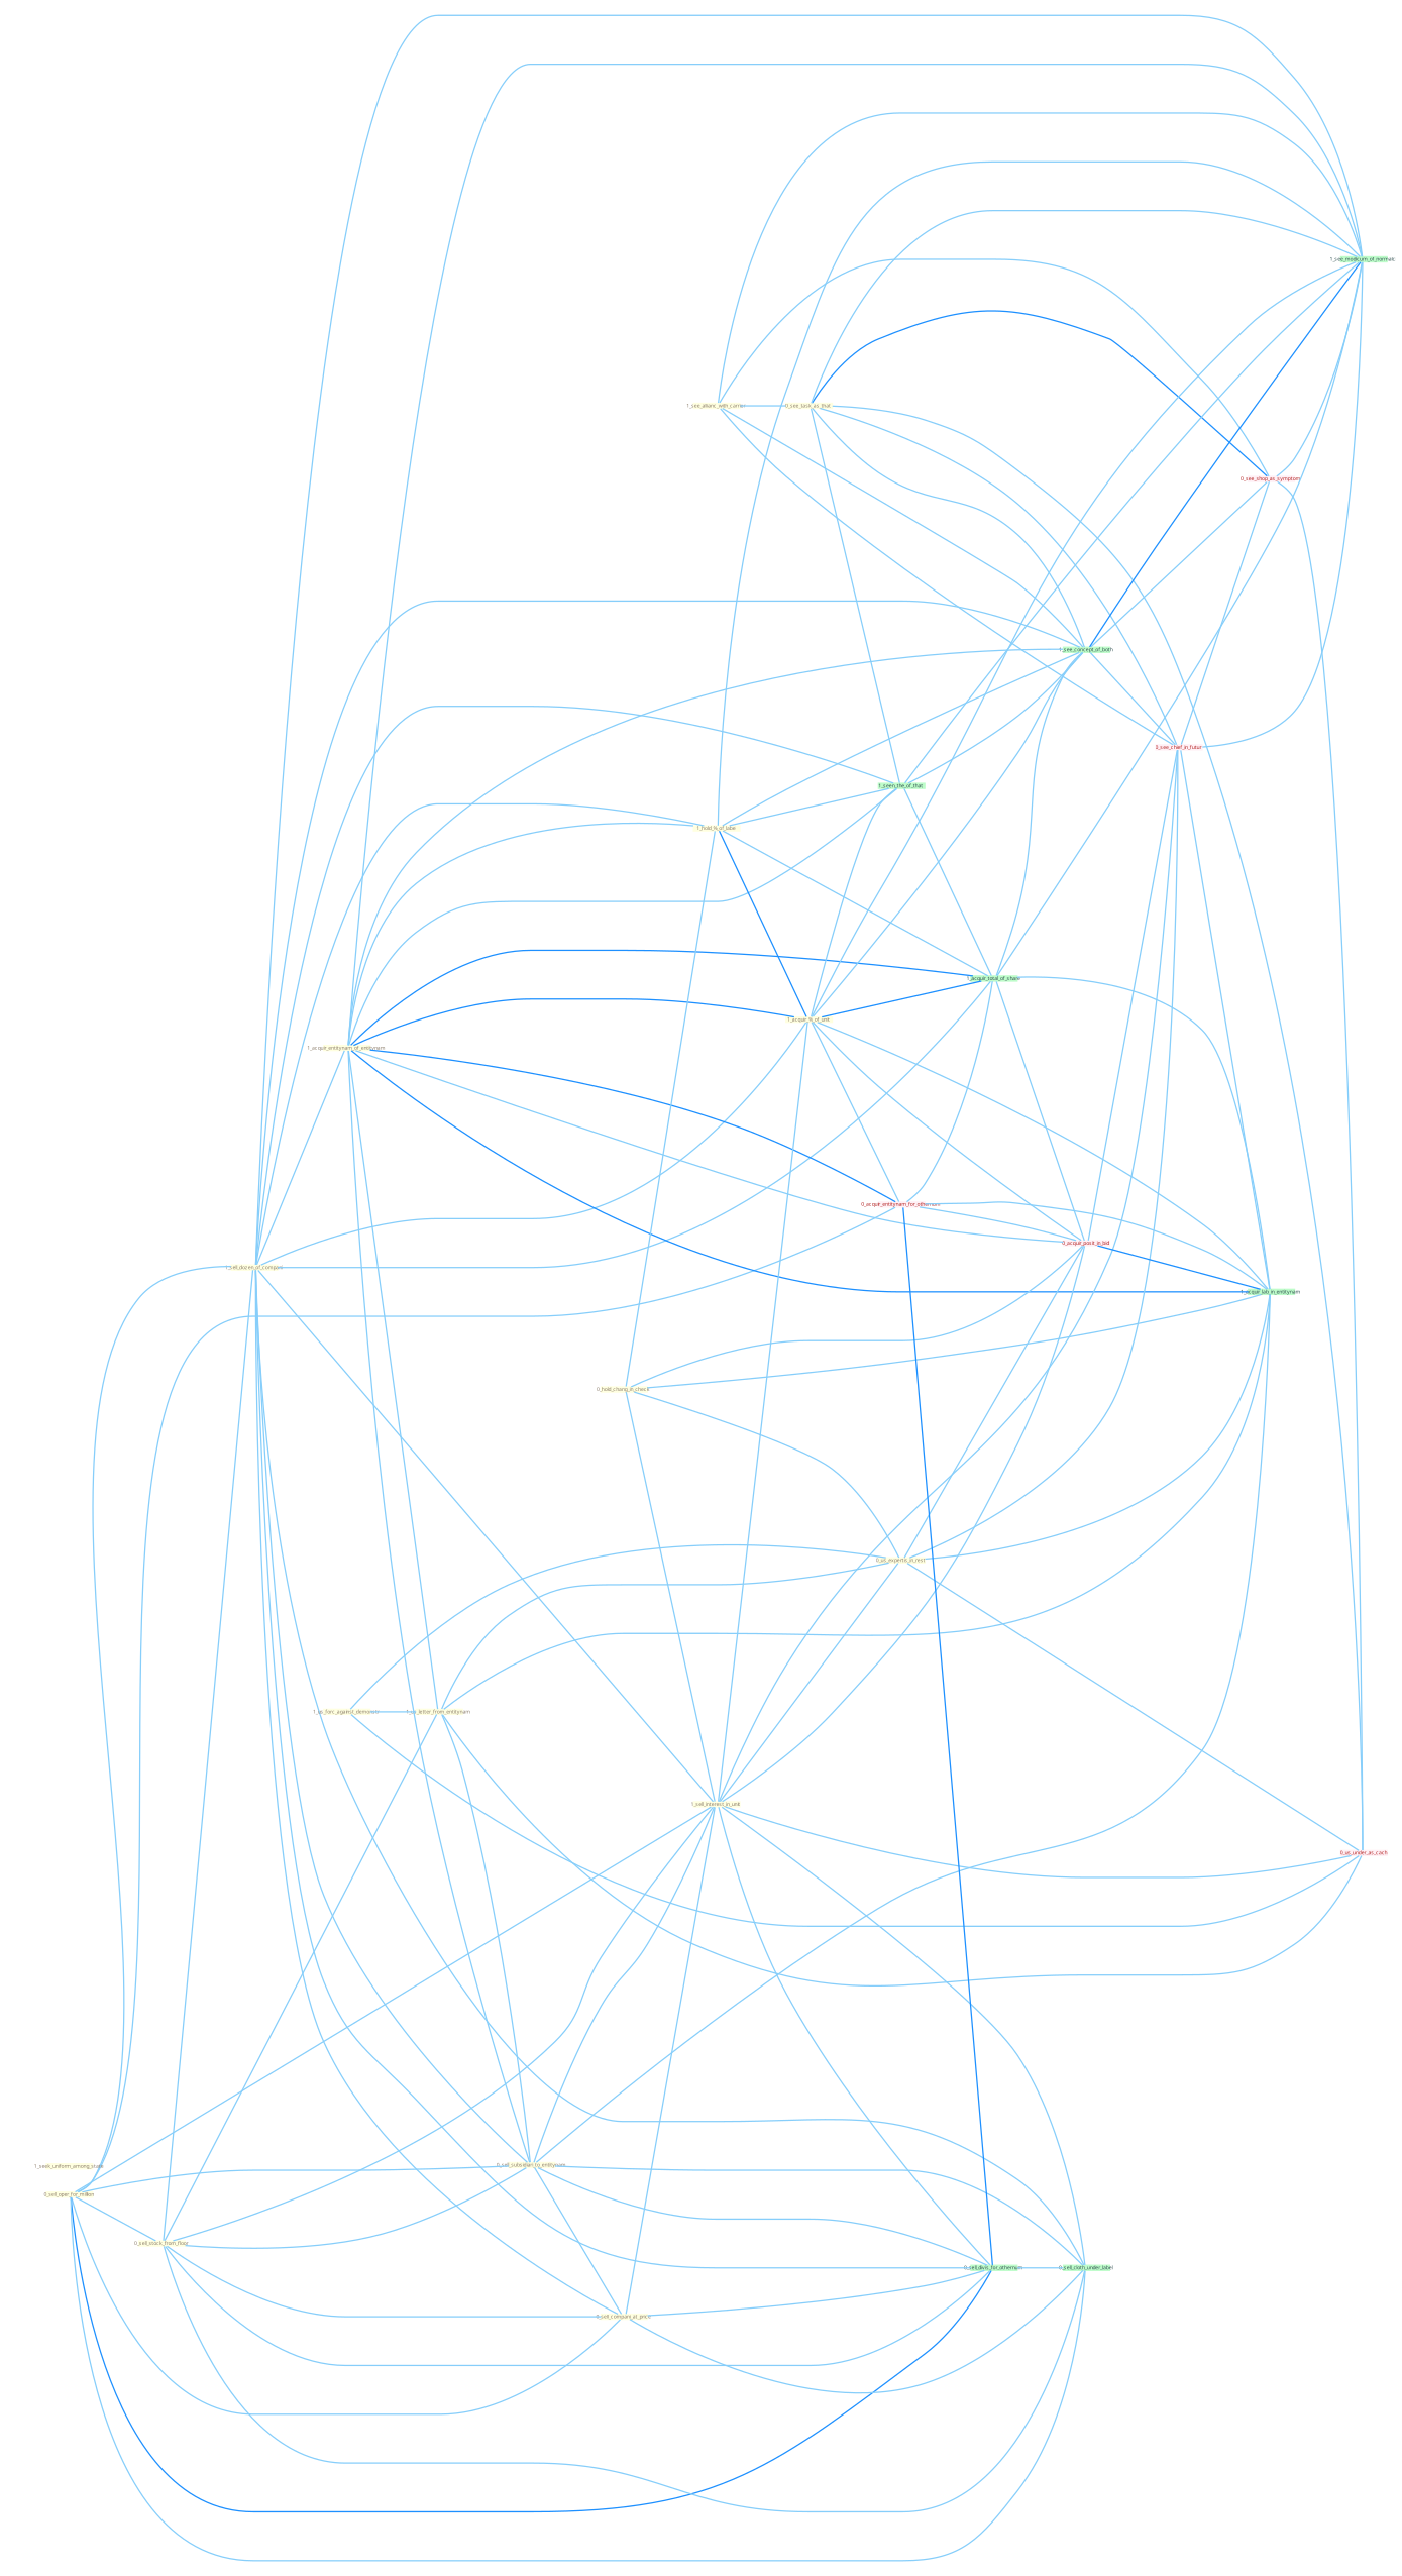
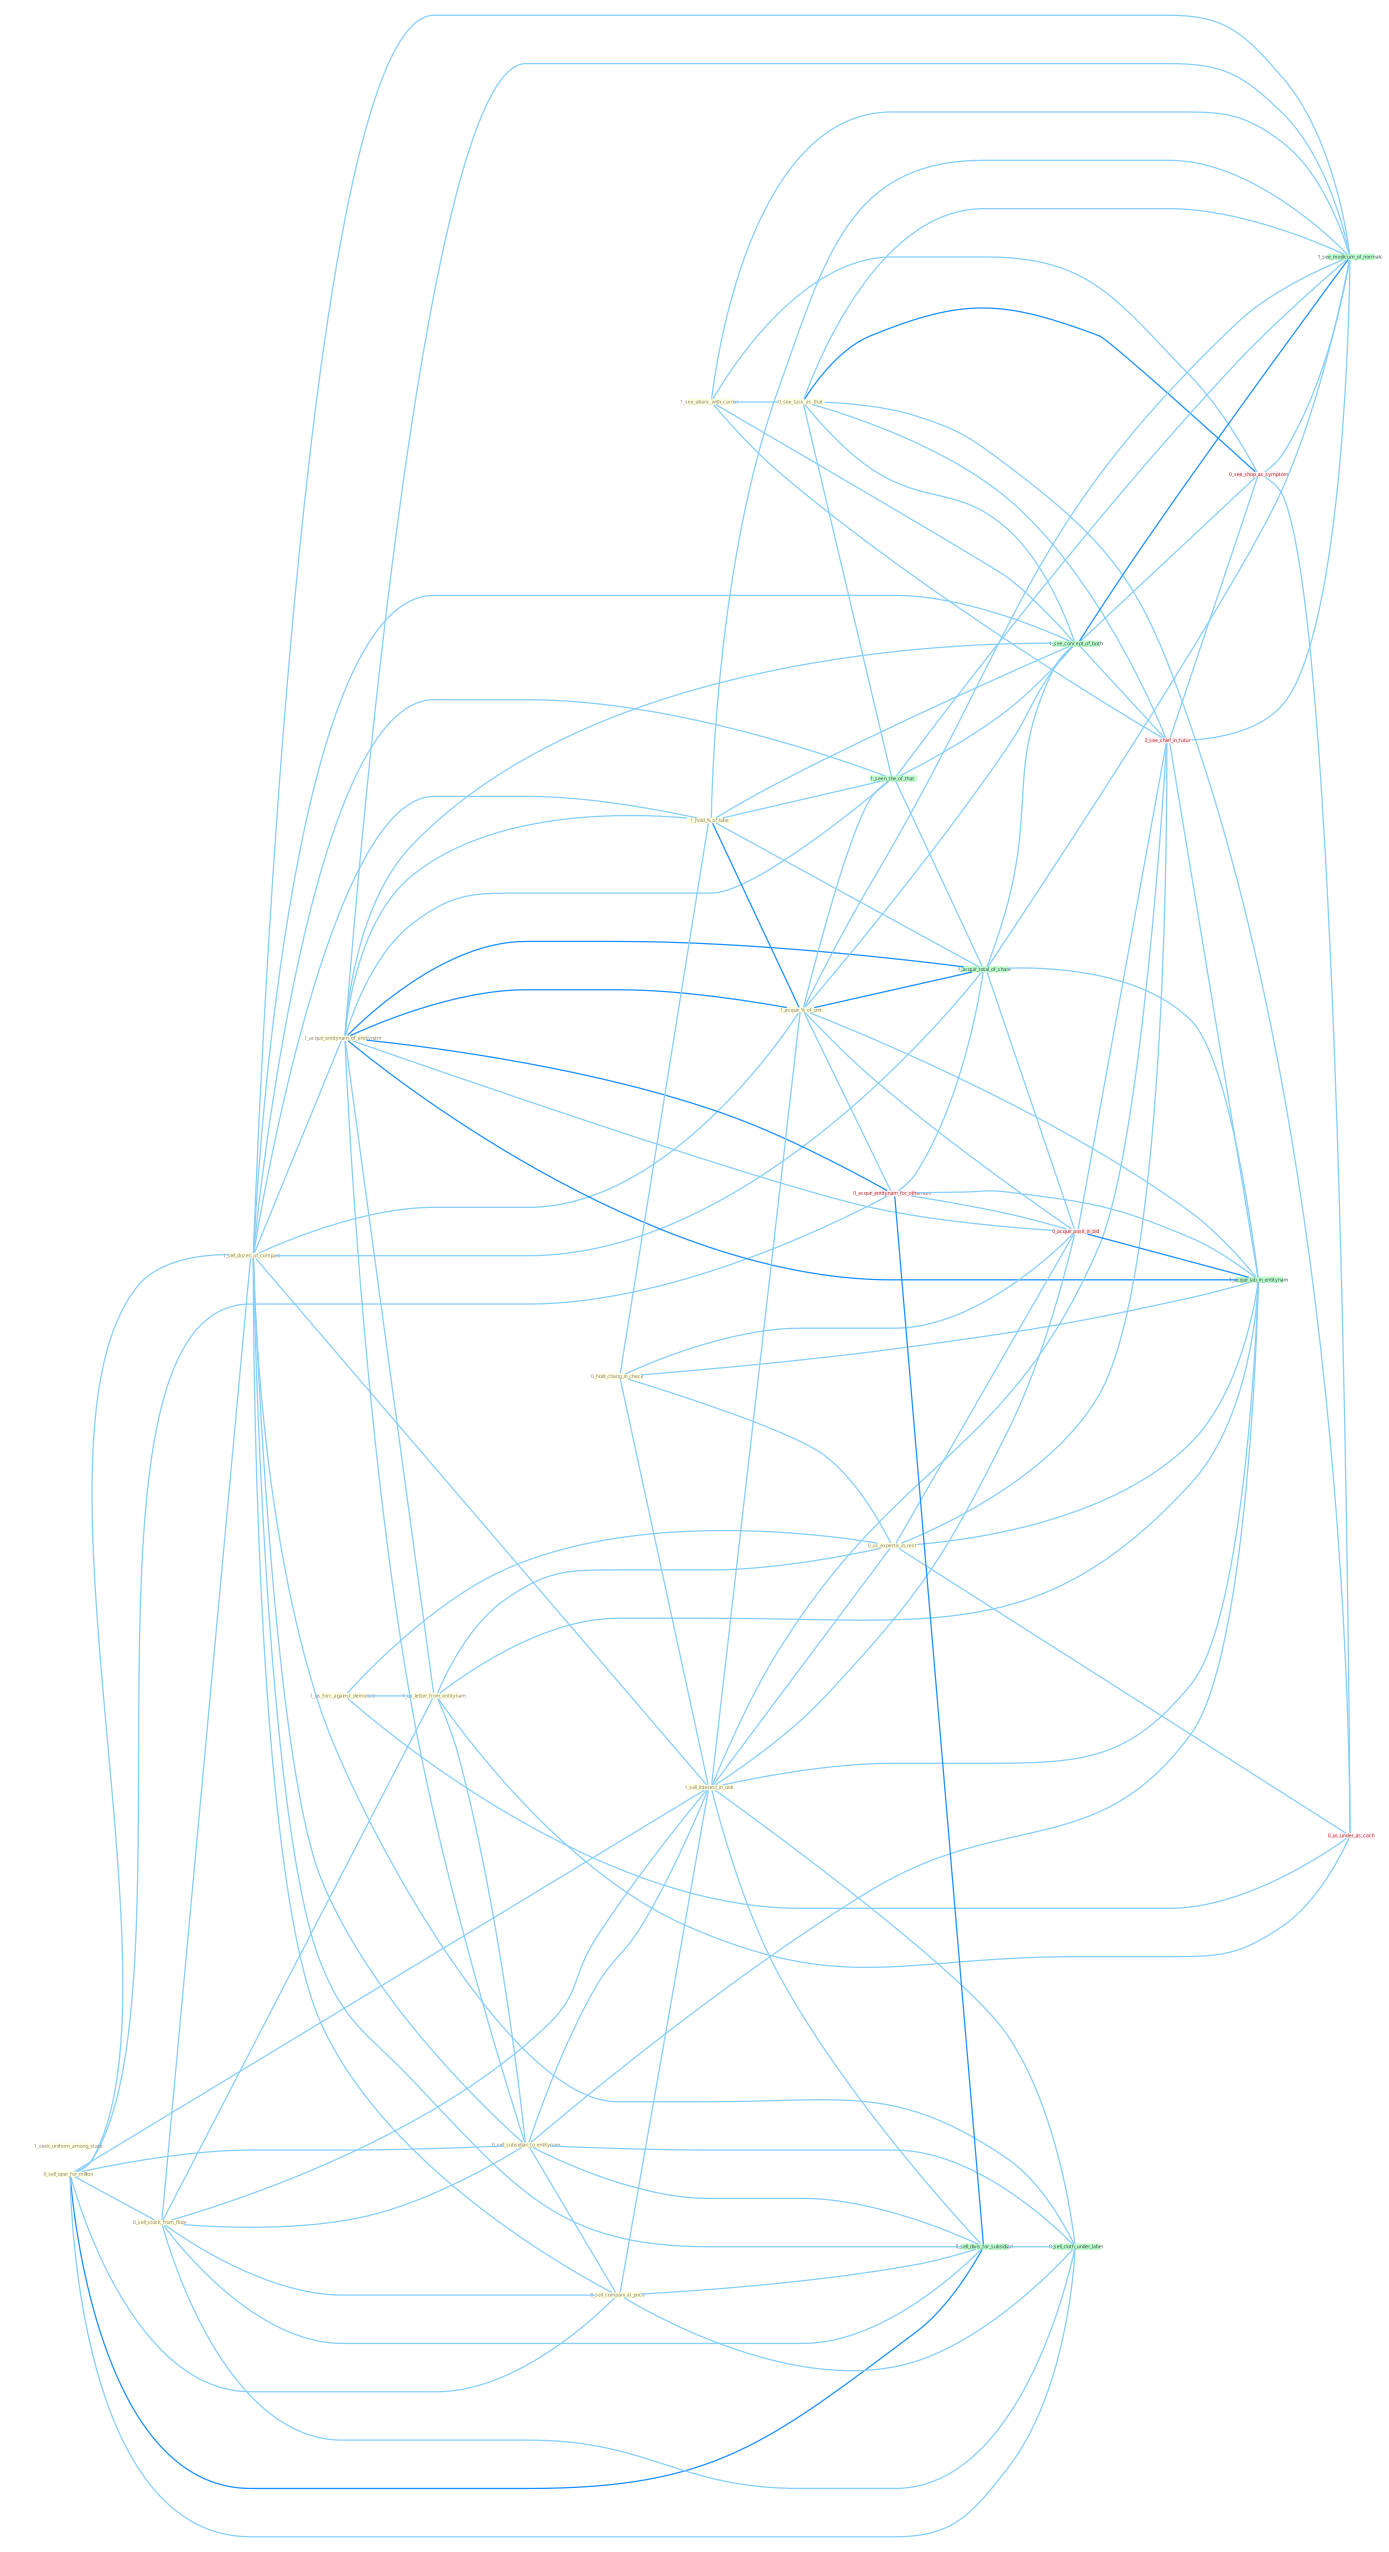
  graph {
    fontname="Noto Sans"
    rankdir=LR
    node [color="#ffffe0" fixedsize=true fontcolor="#8b7d6b" fontname="Noto Sans" fontsize=4 shape=polygon style=filled]
    edge [color="#87cefa" fontname="Noto Sans" w=1]
    "0_sell_oper_for_million " [height=.06 width=.5]
    "0_sell_stock_from_floor " [height=.06 width=.5]
    "1_see_allianc_with_carrier " [height=.06 width=.5]
    "1_sell_dozen_of_compani " [height=.06 width=.5]
    "1_us_forc_against_demonstr " [height=.06 width=.5]
    "1_acquir_entitynam_of_entitynam " [height=.06 width=.5]
    "1_us_letter_from_entitynam " [height=.06 width=.5]
    "0_sell_subsidiari_to_entitynam " [height=.06 width=.5]
    "1_seek_uniform_among_state " [height=.06 width=.5]
    "0_see_task_as_that " [height=.06 width=.5]
    "0_hold_chang_in_check " [height=.06 width=.5]
    "0_sell_compani_at_price " [height=.06 width=.5]
    "1_sell_interest_in_unit " [height=.06 width=.5]
    n14 [height=.06 label="1_hold_%_of_label" width=.5]
    "0_us_expertis_in_rest " [height=.06 width=.5]
    "1_acquir_%_of_unit " [height=.06 width=.5]
    "0_acquir_entitynam_for_othernum " [color="#fff0f5" fontcolor="#b22222" height=.06 width=.5]
    "0_acquir_posit_in_bid " [color="#fff0f5" fontcolor="#b22222" height=.06 width=.5]
    "0_see_chief_in_futur " [color="#fff0f5" fontcolor="#b22222" height=.06 width=.5]
    "0_see_shop_as_symptom " [color="#fff0f5" fontcolor="#b22222" height=.06 width=.5]
    n21 [color="#fff0f5" fontcolor="#b22222" height=.06 label="0_us_under_as_cach" width=.5]
-   "0_sell_divis_for_othernum " [color="#BDFCC9" fontcolor="#2f4f4f" height=.06 width=.5]
+   "0_sell_divis_for_othernum " [color="#BDFCC9" fontcolor="#2f4f4f" height=.06 width=.5 label="0_sell_divis_for_subsidiari"]
    "0_sell_cloth_under_label " [color="#BDFCC9" fontcolor="#2f4f4f" height=.06 width=.5]
    "1_see_concept_of_both " [color="#BDFCC9" fontcolor="#2f4f4f" height=.06 width=.5]
    "1_see_modicum_of_normalci " [color="#BDFCC9" fontcolor="#2f4f4f" height=.06 width=.5]
    "1_seen_the_of_that " [color="#BDFCC9" fontcolor="#2f4f4f" height=.06 width=.5]
    "1_acquir_total_of_share " [color="#BDFCC9" fontcolor="#2f4f4f" height=.06 width=.5]
    "1_acquir_lab_in_entitynam " [color="#BDFCC9" fontcolor="#2f4f4f" height=.06 width=.5]
    subgraph sub_1 {
      "0_sell_oper_for_million "
      "0_sell_stock_from_floor "
      "1_see_allianc_with_carrier "
      "1_sell_dozen_of_compani "
      "1_us_forc_against_demonstr "
      "1_acquir_entitynam_of_entitynam "
      "1_us_letter_from_entitynam "
      "0_sell_subsidiari_to_entitynam "
      "1_seek_uniform_among_state "
      "0_see_task_as_that "
      "0_hold_chang_in_check "
      "0_sell_compani_at_price "
      "1_sell_interest_in_unit "
      n14
      "0_us_expertis_in_rest "
      "1_acquir_%_of_unit "
    }
    subgraph sub_2 {
      "0_acquir_entitynam_for_othernum "
      "0_acquir_posit_in_bid "
      "0_see_chief_in_futur "
      "0_see_shop_as_symptom "
      n21
    }
    "0_sell_oper_for_million " -- "0_sell_stock_from_floor "
    "0_sell_oper_for_million " -- "1_sell_dozen_of_compani "
    "0_sell_oper_for_million " -- "0_sell_subsidiari_to_entitynam "
    "0_sell_oper_for_million " -- "0_sell_compani_at_price "
    "0_sell_oper_for_million " -- "1_sell_interest_in_unit "
    "0_sell_oper_for_million " -- "0_acquir_entitynam_for_othernum "
    "0_sell_oper_for_million " -- "0_sell_divis_for_othernum " [color="#1e90ff" w=2]
    "0_sell_oper_for_million " -- "0_sell_cloth_under_label "
    "0_sell_stock_from_floor " -- "1_sell_dozen_of_compani "
    "0_sell_stock_from_floor " -- "1_us_letter_from_entitynam "
    "0_sell_stock_from_floor " -- "0_sell_subsidiari_to_entitynam "
    "0_sell_stock_from_floor " -- "0_sell_compani_at_price "
    "0_sell_stock_from_floor " -- "1_sell_interest_in_unit "
    "0_sell_stock_from_floor " -- "0_sell_divis_for_othernum "
    "0_sell_stock_from_floor " -- "0_sell_cloth_under_label "
    "1_see_allianc_with_carrier " -- "0_see_task_as_that "
    "1_see_allianc_with_carrier " -- "0_see_chief_in_futur "
    "1_see_allianc_with_carrier " -- "0_see_shop_as_symptom "
    "1_see_allianc_with_carrier " -- "1_see_concept_of_both "
    "1_see_allianc_with_carrier " -- "1_see_modicum_of_normalci "
    "1_sell_dozen_of_compani " -- "1_acquir_entitynam_of_entitynam "
    "1_sell_dozen_of_compani " -- "0_sell_subsidiari_to_entitynam "
    "1_sell_dozen_of_compani " -- "0_sell_compani_at_price "
    "1_sell_dozen_of_compani " -- "1_sell_interest_in_unit "
    "1_sell_dozen_of_compani " -- n14
    "1_sell_dozen_of_compani " -- "1_acquir_%_of_unit "
    "1_sell_dozen_of_compani " -- "0_sell_divis_for_othernum "
    "1_sell_dozen_of_compani " -- "0_sell_cloth_under_label "
    "1_sell_dozen_of_compani " -- "1_see_concept_of_both "
    "1_sell_dozen_of_compani " -- "1_see_modicum_of_normalci "
    "1_sell_dozen_of_compani " -- "1_seen_the_of_that "
    "1_sell_dozen_of_compani " -- "1_acquir_total_of_share "
    "1_us_forc_against_demonstr " -- "1_us_letter_from_entitynam "
    "1_us_forc_against_demonstr " -- "0_us_expertis_in_rest "
    "1_us_forc_against_demonstr " -- n21
    "1_acquir_entitynam_of_entitynam " -- "1_us_letter_from_entitynam "
    "1_acquir_entitynam_of_entitynam " -- "0_sell_subsidiari_to_entitynam "
    "1_acquir_entitynam_of_entitynam " -- n14
    "1_acquir_entitynam_of_entitynam " -- "1_acquir_%_of_unit " [color="#1e90ff" w=2]
    "1_acquir_entitynam_of_entitynam " -- "0_acquir_entitynam_for_othernum " [color="#1e90ff" w=2]
    "1_acquir_entitynam_of_entitynam " -- "0_acquir_posit_in_bid "
    "1_acquir_entitynam_of_entitynam " -- "1_see_concept_of_both "
    "1_acquir_entitynam_of_entitynam " -- "1_see_modicum_of_normalci "
    "1_acquir_entitynam_of_entitynam " -- "1_seen_the_of_that "
    "1_acquir_entitynam_of_entitynam " -- "1_acquir_total_of_share " [color="#1e90ff" w=2]
    "1_acquir_entitynam_of_entitynam " -- "1_acquir_lab_in_entitynam " [color="#1e90ff" w=2]
    "1_us_letter_from_entitynam " -- "0_sell_subsidiari_to_entitynam "
    "1_us_letter_from_entitynam " -- "0_us_expertis_in_rest "
    "1_us_letter_from_entitynam " -- n21
    "1_us_letter_from_entitynam " -- "1_acquir_lab_in_entitynam "
    "0_sell_subsidiari_to_entitynam " -- "0_sell_compani_at_price "
    "0_sell_subsidiari_to_entitynam " -- "1_sell_interest_in_unit "
    "0_sell_subsidiari_to_entitynam " -- "0_sell_divis_for_othernum "
    "0_sell_subsidiari_to_entitynam " -- "0_sell_cloth_under_label "
    "0_sell_subsidiari_to_entitynam " -- "1_acquir_lab_in_entitynam "
    "0_see_task_as_that " -- "0_see_chief_in_futur "
    "0_see_task_as_that " -- "0_see_shop_as_symptom " [color="#1e90ff" w=2]
    "0_see_task_as_that " -- n21
    "0_see_task_as_that " -- "1_see_concept_of_both "
    "0_see_task_as_that " -- "1_see_modicum_of_normalci "
    "0_see_task_as_that " -- "1_seen_the_of_that "
    "0_hold_chang_in_check " -- "1_sell_interest_in_unit "
    "0_hold_chang_in_check " -- n14
    "0_hold_chang_in_check " -- "0_us_expertis_in_rest "
    "0_hold_chang_in_check " -- "0_acquir_posit_in_bid "
    "0_hold_chang_in_check " -- "1_acquir_lab_in_entitynam "
    "0_sell_compani_at_price " -- "1_sell_interest_in_unit "
    "0_sell_compani_at_price " -- "0_sell_divis_for_othernum "
    "0_sell_compani_at_price " -- "0_sell_cloth_under_label "
    "1_sell_interest_in_unit " -- "0_us_expertis_in_rest "
    "1_sell_interest_in_unit " -- "1_acquir_%_of_unit "
    "1_sell_interest_in_unit " -- "0_acquir_posit_in_bid "
    "1_sell_interest_in_unit " -- "0_see_chief_in_futur "
    "1_sell_interest_in_unit " -- "0_sell_divis_for_othernum "
    "1_sell_interest_in_unit " -- "0_sell_cloth_under_label "
-   "1_sell_interest_in_unit " -- n21
+   "1_sell_interest_in_unit " -- "1_acquir_lab_in_entitynam "
    n14 -- "1_acquir_%_of_unit " [color="#1e90ff" w=2]
    n14 -- "1_see_concept_of_both "
    n14 -- "1_see_modicum_of_normalci "
    n14 -- "1_seen_the_of_that "
    n14 -- "1_acquir_total_of_share "
    "0_us_expertis_in_rest " -- "0_acquir_posit_in_bid "
    "0_us_expertis_in_rest " -- "0_see_chief_in_futur "
    "0_us_expertis_in_rest " -- n21
    "0_us_expertis_in_rest " -- "1_acquir_lab_in_entitynam "
    "1_acquir_%_of_unit " -- "0_acquir_entitynam_for_othernum "
    "1_acquir_%_of_unit " -- "0_acquir_posit_in_bid "
    "1_acquir_%_of_unit " -- "1_see_concept_of_both "
    "1_acquir_%_of_unit " -- "1_see_modicum_of_normalci "
    "1_acquir_%_of_unit " -- "1_seen_the_of_that "
    "1_acquir_%_of_unit " -- "1_acquir_total_of_share " [color="#1e90ff" w=2]
    "1_acquir_%_of_unit " -- "1_acquir_lab_in_entitynam "
    "0_acquir_entitynam_for_othernum " -- "0_acquir_posit_in_bid "
    "0_acquir_entitynam_for_othernum " -- "0_sell_divis_for_othernum " [color="#1e90ff" w=2]
    "0_acquir_entitynam_for_othernum " -- "1_acquir_total_of_share "
    "0_acquir_entitynam_for_othernum " -- "1_acquir_lab_in_entitynam "
    "0_acquir_posit_in_bid " -- "0_see_chief_in_futur "
    "0_acquir_posit_in_bid " -- "1_acquir_lab_in_entitynam " [color="#1e90ff" w=2]
    "0_see_chief_in_futur " -- "0_see_shop_as_symptom "
    "0_see_chief_in_futur " -- "1_see_modicum_of_normalci "
    "0_see_chief_in_futur " -- "1_acquir_lab_in_entitynam "
    "0_see_shop_as_symptom " -- n21
    "0_see_shop_as_symptom " -- "1_see_modicum_of_normalci "
    "0_sell_divis_for_othernum " -- "0_sell_cloth_under_label "
    "1_see_concept_of_both " -- "0_see_chief_in_futur "
    "1_see_concept_of_both " -- "0_see_shop_as_symptom "
    "1_see_concept_of_both " -- "1_see_modicum_of_normalci " [color="#1e90ff" w=2]
    "1_seen_the_of_that " -- "1_see_concept_of_both "
    "1_seen_the_of_that " -- "1_see_modicum_of_normalci "
    "1_seen_the_of_that " -- "1_acquir_total_of_share "
    "1_acquir_total_of_share " -- "0_acquir_posit_in_bid "
    "1_acquir_total_of_share " -- "1_see_concept_of_both "
    "1_acquir_total_of_share " -- "1_see_modicum_of_normalci "
    "1_acquir_total_of_share " -- "1_acquir_lab_in_entitynam "
  }
